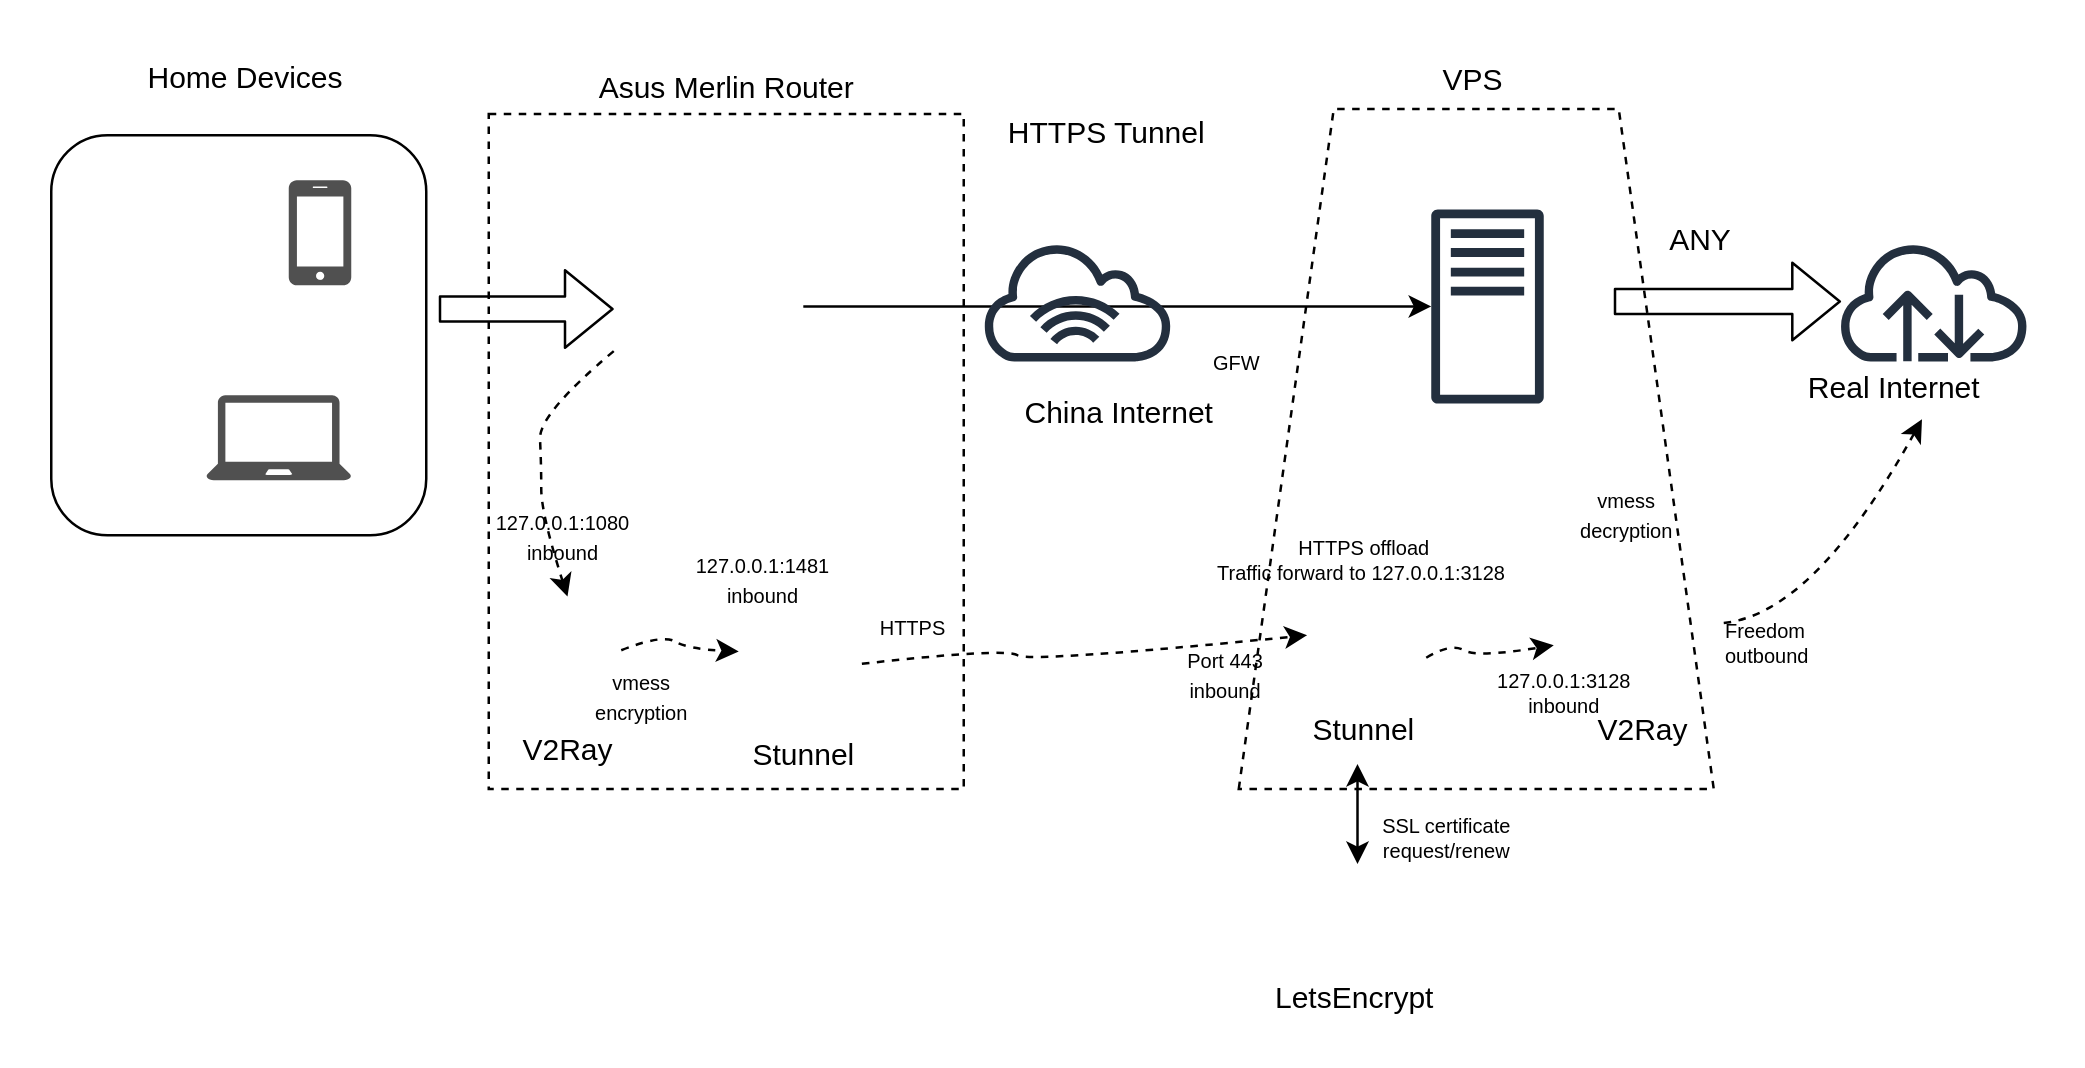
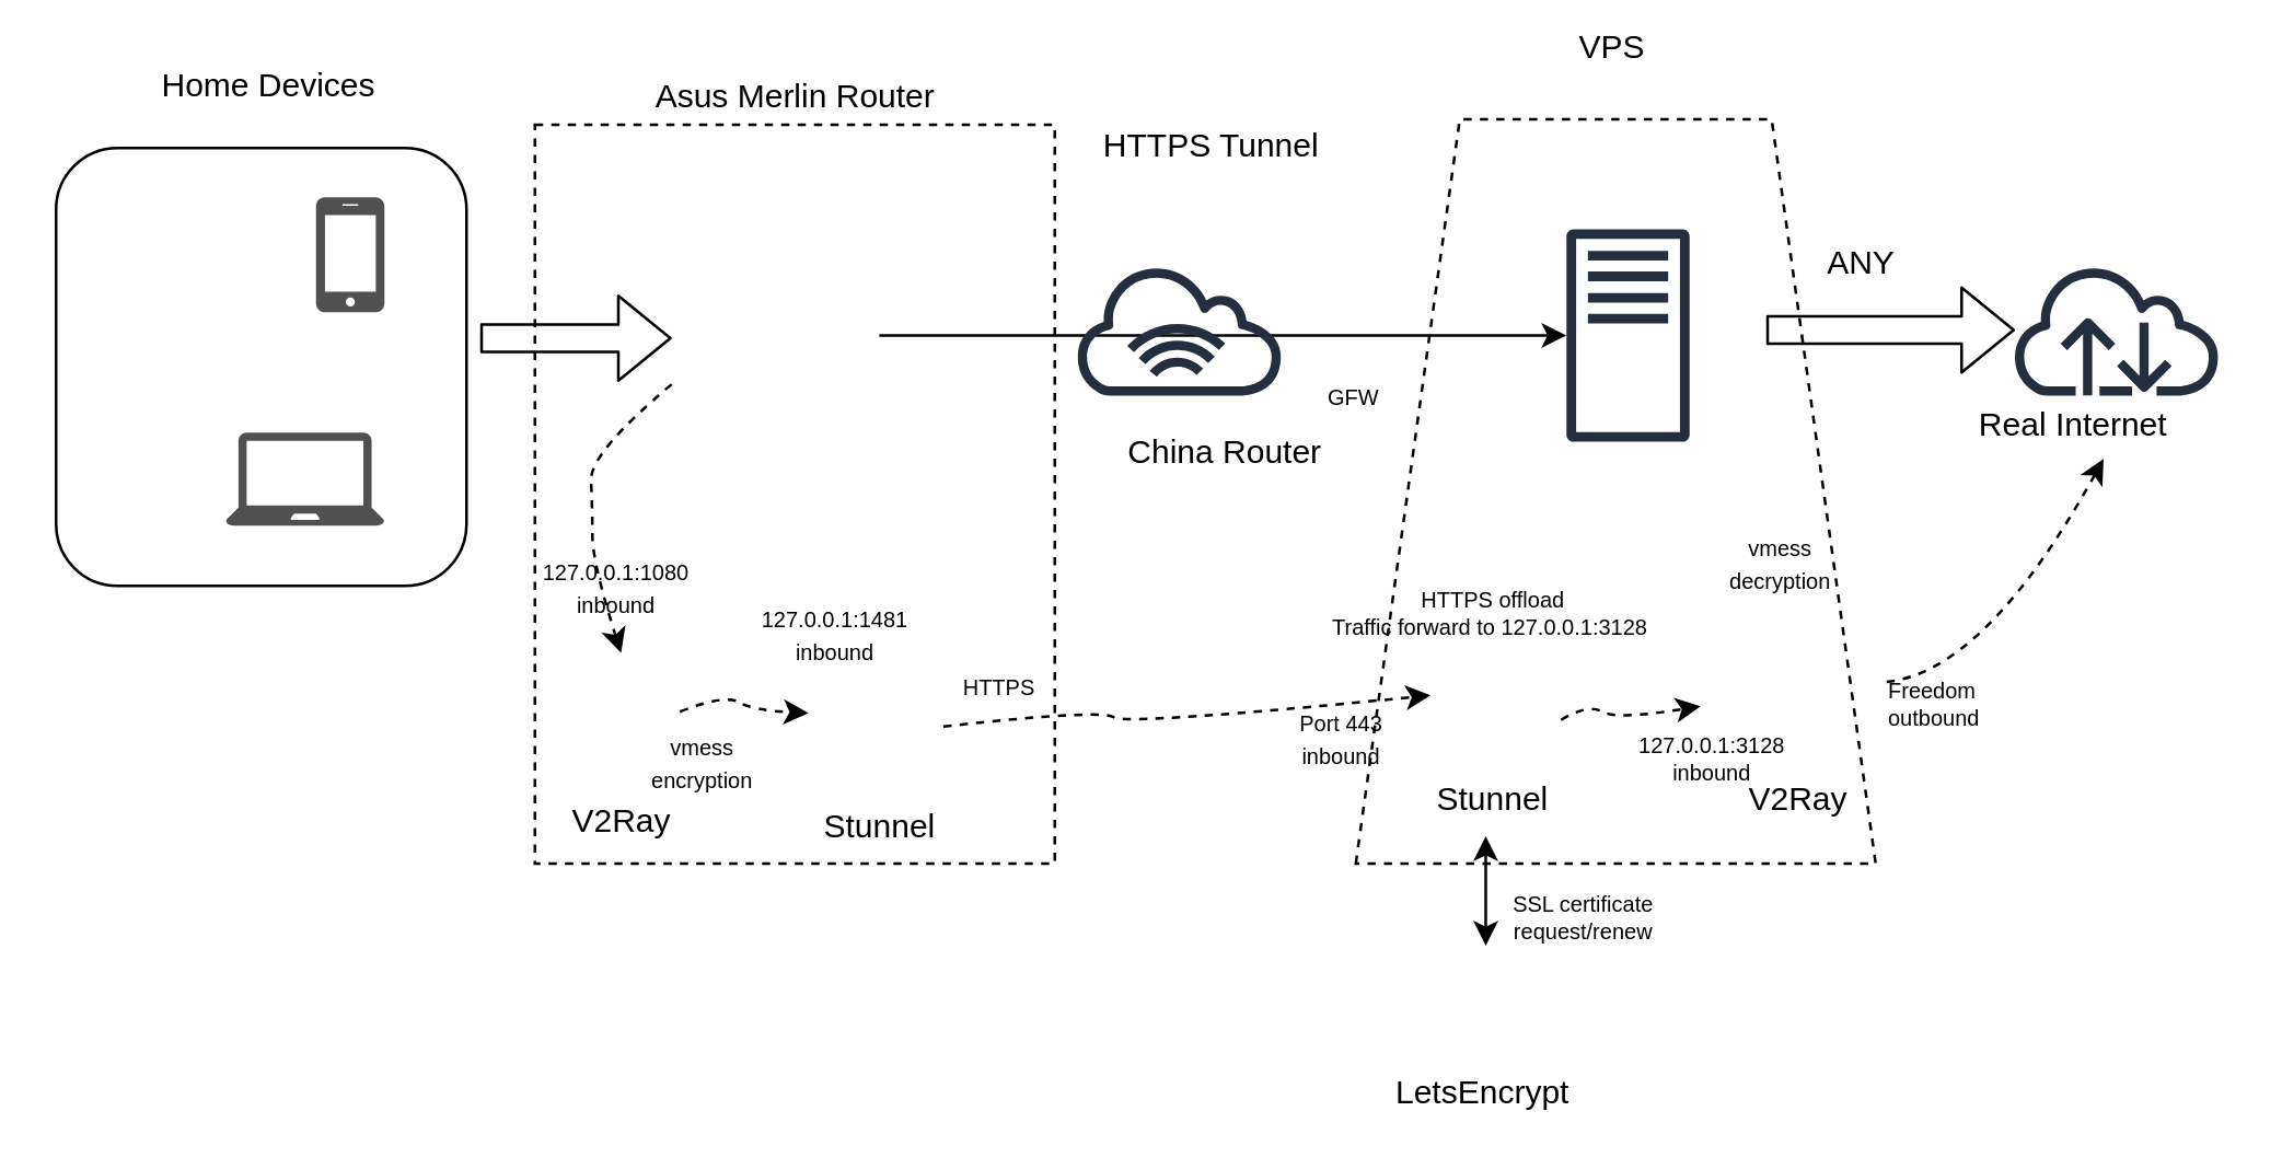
  <mxCell id="0" />
  <mxCell id="1" parent="0" />
  <mxCell id="2" value="" style="rounded=0;whiteSpace=wrap;html=1;fontSize=8;align=center;fillColor=none;dashed=1;" parent="1" vertex="1"><mxGeometry x="195" y="45" width="190" height="270" as="geometry" /></mxCell>
  <mxCell id="3" value="" style="rounded=1;whiteSpace=wrap;html=1;fillColor=none;" vertex="1" parent="1"><mxGeometry x="20" y="53.5" width="150" height="160" as="geometry" /></mxCell>
  <mxCell id="4" value="" style="shape=trapezoid;perimeter=trapezoidPerimeter;whiteSpace=wrap;html=1;dashed=1;fillColor=none;fontSize=8;align=center;" parent="1" vertex="1"><mxGeometry x="495" y="43" width="190" height="272" as="geometry" /></mxCell>
  <mxCell id="5" value="" style="outlineConnect=0;fontColor=#232F3E;gradientColor=none;fillColor=#232F3E;strokeColor=none;dashed=0;verticalLabelPosition=bottom;verticalAlign=top;align=center;html=1;fontSize=12;fontStyle=0;aspect=fixed;pointerEvents=1;shape=mxgraph.aws4.traditional_server;" parent="1" vertex="1"><mxGeometry x="572" y="83" width="45" height="78" as="geometry" /></mxCell>
  <mxCell id="6" value="" style="outlineConnect=0;fontColor=#232F3E;gradientColor=none;fillColor=#232F3E;strokeColor=none;dashed=0;verticalLabelPosition=bottom;verticalAlign=top;align=center;html=1;fontSize=12;fontStyle=0;aspect=fixed;pointerEvents=1;shape=mxgraph.aws4.internet;" parent="1" vertex="1"><mxGeometry x="734" y="96" width="78" height="48" as="geometry" /></mxCell>
  <mxCell id="7" value="" style="shape=image;html=1;verticalAlign=top;verticalLabelPosition=bottom;labelBackgroundColor=#ffffff;imageAspect=0;aspect=fixed;image=https://cdn3.iconfinder.com/data/icons/logos-and-brands-adobe/512/120_Expedited_Ssl-128.png" parent="1" vertex="1"><mxGeometry x="521" y="233" width="48" height="48" as="geometry" /></mxCell>
  <mxCell id="8" value="" style="endArrow=classic;html=1;" parent="1" target="5" edge="1"><mxGeometry width="50" height="50" relative="1" as="geometry"><mxPoint x="320.821" y="122" as="sourcePoint" /><mxPoint x="625" y="124" as="targetPoint" /></mxGeometry></mxCell>
  <mxCell id="9" value="" style="outlineConnect=0;fontColor=#232F3E;gradientColor=none;fillColor=#232F3E;strokeColor=none;dashed=0;verticalLabelPosition=bottom;verticalAlign=top;align=center;html=1;fontSize=12;fontStyle=0;aspect=fixed;pointerEvents=1;shape=mxgraph.aws4.internet_alt1;" parent="1" vertex="1"><mxGeometry x="391.5" y="96" width="78" height="48" as="geometry" /></mxCell>
  <mxCell id="10" value="" style="shape=flexArrow;endArrow=classic;html=1;" parent="1" target="6" edge="1"><mxGeometry width="50" height="50" relative="1" as="geometry"><mxPoint x="645" y="120" as="sourcePoint" /><mxPoint x="725" y="119" as="targetPoint" /></mxGeometry></mxCell>
  <mxCell id="11" value="HTTPS Tunnel" style="text;html=1;strokeColor=none;fillColor=none;align=center;verticalAlign=middle;whiteSpace=wrap;rounded=0;" parent="1" vertex="1"><mxGeometry x="400" y="43" width="85" height="20" as="geometry" /></mxCell>
  <mxCell id="12" value="ANY" style="text;html=1;strokeColor=none;fillColor=none;align=center;verticalAlign=middle;whiteSpace=wrap;rounded=0;" parent="1" vertex="1"><mxGeometry x="660" y="86" width="40" height="20" as="geometry" /></mxCell>
  <mxCell id="13" value="&lt;font style=&quot;font-size: 8px&quot;&gt;Port 443&lt;br&gt;inbound&lt;/font&gt;" style="text;html=1;strokeColor=none;fillColor=none;align=center;verticalAlign=middle;whiteSpace=wrap;rounded=0;fontSize=10;" parent="1" vertex="1"><mxGeometry x="465" y="259" width="50" height="19" as="geometry" /></mxCell>
  <mxCell id="14" value="" style="curved=1;endArrow=classic;html=1;dashed=1;" parent="1" edge="1"><mxGeometry width="50" height="50" relative="1" as="geometry"><mxPoint x="570" y="262.5" as="sourcePoint" /><mxPoint x="621" y="257.492" as="targetPoint" /><Array as="points"><mxPoint x="580" y="256.5" /><mxPoint x="590" y="262.5" /></Array></mxGeometry></mxCell>
  <mxCell id="15" value="Stunnel" style="text;html=1;fontSize=12;" parent="1" vertex="1"><mxGeometry x="523" y="278" width="40" height="20" as="geometry" /></mxCell>
  <mxCell id="16" value="HTTPS offload&lt;br style=&quot;font-size: 8px;&quot;&gt;Traffic forward to 127.0.0.1:3128&amp;nbsp;" style="text;html=1;fontSize=8;align=center;" parent="1" vertex="1"><mxGeometry x="485" y="208" width="120" height="30" as="geometry" /></mxCell>
  <mxCell id="17" value="V2Ray" style="text;html=1;fontSize=12;" parent="1" vertex="1"><mxGeometry x="637" y="278" width="40" height="20" as="geometry" /></mxCell>
  <mxCell id="18" value="127.0.0.1:3128&lt;br&gt;inbound" style="text;html=1;fontSize=8;align=center;" parent="1" vertex="1"><mxGeometry x="590" y="261" width="70" height="30" as="geometry" /></mxCell>
  <mxCell id="19" value="" style="curved=1;endArrow=classic;html=1;dashed=1;entryX=0.627;entryY=1.107;entryDx=0;entryDy=0;entryPerimeter=0;" parent="1" target="28" edge="1"><mxGeometry width="50" height="50" relative="1" as="geometry"><mxPoint x="689" y="248.6" as="sourcePoint" /><mxPoint x="775" y="155" as="targetPoint" /><Array as="points"><mxPoint x="725" y="245" /></Array></mxGeometry></mxCell>
- <mxCell id="20" value="&lt;font style=&quot;font-size: 12px&quot;&gt;VPS&lt;/font&gt;" style="text;html=1;strokeColor=none;fillColor=none;align=center;verticalAlign=middle;whiteSpace=wrap;rounded=0;fontSize=10;" parent="1" vertex="1"><mxGeometry x="564" y="22" width="50" height="20" as="geometry" /></mxCell>
+ <mxCell id="20" value="&lt;font style=&quot;font-size: 12px&quot;&gt;VPS&lt;/font&gt;" style="text;html=1;strokeColor=none;fillColor=none;align=center;verticalAlign=middle;whiteSpace=wrap;rounded=0;fontSize=10;" parent="1" vertex="1"><mxGeometry x="564" y="7" width="50" height="20" as="geometry" /></mxCell>
  <mxCell id="21" value="GFW" style="shape=image;html=1;verticalAlign=top;verticalLabelPosition=bottom;labelBackgroundColor=#ffffff;imageAspect=0;aspect=fixed;image=https://cdn0.iconfinder.com/data/icons/elysium-icons/24/Wall.png;fontSize=8;align=center;" parent="1" vertex="1"><mxGeometry x="479" y="105" width="29" height="29" as="geometry" /></mxCell>
  <mxCell id="22" value="Freedom&lt;br&gt;outbound" style="text;html=1;fontSize=8;" parent="1" vertex="1"><mxGeometry x="687.5" y="241" width="70" height="20" as="geometry" /></mxCell>
  <mxCell id="23" value="" style="shape=image;html=1;verticalAlign=top;verticalLabelPosition=bottom;labelBackgroundColor=#ffffff;imageAspect=0;aspect=fixed;image=https://cdn4.iconfinder.com/data/icons/education-free/512/education-school-learn-study-02-128.png;dashed=1;fillColor=none;fontSize=12;align=center;" parent="1" vertex="1"><mxGeometry x="519" y="345" width="47" height="47" as="geometry" /></mxCell>
  <mxCell id="24" value="" style="endArrow=classic;startArrow=classic;html=1;fontSize=12;" parent="1" source="23" edge="1"><mxGeometry width="50" height="50" relative="1" as="geometry"><mxPoint x="542.5" y="345" as="sourcePoint" /><mxPoint x="542.5" y="305" as="targetPoint" /></mxGeometry></mxCell>
  <mxCell id="25" value="LetsEncrypt" style="text;html=1;fontSize=12;" parent="1" vertex="1"><mxGeometry x="508" y="385" width="40" height="20" as="geometry" /></mxCell>
  <mxCell id="26" value="SSL certificate &lt;br style=&quot;font-size: 8px;&quot;&gt;request/renew" style="text;html=1;strokeColor=none;fillColor=none;align=center;verticalAlign=middle;whiteSpace=wrap;rounded=0;fontSize=8;" parent="1" vertex="1"><mxGeometry x="542.5" y="325" width="71" height="19" as="geometry" /></mxCell>
- <mxCell id="27" value="China Internet" style="text;html=1;strokeColor=none;fillColor=none;align=center;verticalAlign=middle;whiteSpace=wrap;rounded=0;" parent="1" vertex="1"><mxGeometry x="405" y="155" width="85" height="20" as="geometry" /></mxCell>
+ <mxCell id="27" value="China Router" style="text;html=1;strokeColor=none;fillColor=none;align=center;verticalAlign=middle;whiteSpace=wrap;rounded=0;" parent="1" vertex="1"><mxGeometry x="405" y="155" width="85" height="20" as="geometry" /></mxCell>
  <mxCell id="28" value="Real Internet" style="text;html=1;strokeColor=none;fillColor=none;align=center;verticalAlign=middle;whiteSpace=wrap;rounded=0;" parent="1" vertex="1"><mxGeometry x="715" y="145" width="85" height="20" as="geometry" /></mxCell>
  <mxCell id="29" value="" style="shape=image;html=1;verticalAlign=top;verticalLabelPosition=bottom;labelBackgroundColor=#ffffff;imageAspect=0;aspect=fixed;image=https://cdn1.iconfinder.com/data/icons/computer-hardware-line-vol-1/52/device__electronic__signal__wifi__wireless__connection__router-128.png" vertex="1" parent="1"><mxGeometry x="245" y="75.5" width="70" height="70" as="geometry" /></mxCell>
  <mxCell id="30" value="" style="shape=image;html=1;verticalAlign=top;verticalLabelPosition=bottom;labelBackgroundColor=#ffffff;imageAspect=0;aspect=fixed;image=https://cdn1.iconfinder.com/data/icons/social-network-15/512/vimeo-128.png" vertex="1" parent="1"><mxGeometry x="205" y="238" width="43" height="43" as="geometry" /></mxCell>
  <mxCell id="31" value="" style="shape=image;html=1;verticalAlign=top;verticalLabelPosition=bottom;labelBackgroundColor=#ffffff;imageAspect=0;aspect=fixed;image=https://cdn3.iconfinder.com/data/icons/logos-and-brands-adobe/512/120_Expedited_Ssl-128.png" vertex="1" parent="1"><mxGeometry x="295" y="235.5" width="48" height="48" as="geometry" /></mxCell>
  <mxCell id="32" value="" style="pointerEvents=1;shadow=0;dashed=0;html=1;strokeColor=none;fillColor=#505050;labelPosition=center;verticalLabelPosition=bottom;verticalAlign=top;outlineConnect=0;align=center;shape=mxgraph.office.devices.cell_phone_iphone_standalone;" vertex="1" parent="1"><mxGeometry x="115" y="71.5" width="25" height="42" as="geometry" /></mxCell>
  <mxCell id="33" value="" style="shape=image;html=1;verticalAlign=top;verticalLabelPosition=bottom;labelBackgroundColor=#ffffff;imageAspect=0;aspect=fixed;image=https://cdn4.iconfinder.com/data/icons/cc_mono_icon_set/blacks/48x48/game_pad.png" vertex="1" parent="1"><mxGeometry x="28" y="92.5" width="48" height="48" as="geometry" /></mxCell>
  <mxCell id="34" value="" style="pointerEvents=1;shadow=0;dashed=0;html=1;strokeColor=none;fillColor=#505050;labelPosition=center;verticalLabelPosition=bottom;verticalAlign=top;outlineConnect=0;align=center;shape=mxgraph.office.devices.laptop;" vertex="1" parent="1"><mxGeometry x="82" y="157.5" width="58" height="34" as="geometry" /></mxCell>
  <mxCell id="35" value="&lt;font style=&quot;font-size: 12px&quot;&gt;Home Devices&lt;/font&gt;" style="text;html=1;strokeColor=none;fillColor=none;align=center;verticalAlign=middle;whiteSpace=wrap;rounded=0;fontSize=10;" vertex="1" parent="1"><mxGeometry x="53" y="20.5" width="90" height="20" as="geometry" /></mxCell>
  <mxCell id="36" value="" style="shape=image;html=1;verticalAlign=top;verticalLabelPosition=bottom;labelBackgroundColor=#ffffff;imageAspect=0;aspect=fixed;image=https://cdn1.iconfinder.com/data/icons/random-crafticons/48/misc-_wifi_-128.png;fillColor=none;" vertex="1" parent="1"><mxGeometry x="187" y="94.5" width="29" height="29" as="geometry" /></mxCell>
  <mxCell id="37" value="" style="shape=flexArrow;endArrow=classic;html=1;" edge="1" parent="1"><mxGeometry width="50" height="50" relative="1" as="geometry"><mxPoint x="175" y="123" as="sourcePoint" /><mxPoint x="245" y="123" as="targetPoint" /></mxGeometry></mxCell>
  <mxCell id="38" value="" style="curved=1;endArrow=classic;html=1;dashed=1;entryX=0.5;entryY=0;entryDx=0;entryDy=0;" edge="1" parent="1" source="29" target="30"><mxGeometry width="50" height="50" relative="1" as="geometry"><mxPoint x="195" y="335" as="sourcePoint" /><mxPoint x="246" y="329.992" as="targetPoint" /><Array as="points"><mxPoint x="215" y="165" /><mxPoint x="216" y="185" /><mxPoint x="216" y="205" /></Array></mxGeometry></mxCell>
  <mxCell id="39" value="&lt;font style=&quot;font-size: 8px&quot;&gt;127.0.0.1:1080&lt;br&gt;inbound&lt;/font&gt;" style="text;html=1;strokeColor=none;fillColor=none;align=center;verticalAlign=middle;whiteSpace=wrap;rounded=0;fontSize=10;" vertex="1" parent="1"><mxGeometry x="195" y="204" width="60" height="19" as="geometry" /></mxCell>
  <mxCell id="40" value="" style="curved=1;endArrow=classic;html=1;dashed=1;exitX=1;exitY=0.5;exitDx=0;exitDy=0;" edge="1" parent="1" source="30"><mxGeometry width="50" height="50" relative="1" as="geometry"><mxPoint x="254.5" y="259" as="sourcePoint" /><mxPoint x="295" y="260" as="targetPoint" /><Array as="points"><mxPoint x="264.5" y="253" /><mxPoint x="274.5" y="259" /></Array></mxGeometry></mxCell>
  <mxCell id="41" value="&lt;span style=&quot;font-size: 8px&quot;&gt;vmess &lt;br&gt;encryption&lt;/span&gt;" style="text;html=1;strokeColor=none;fillColor=none;align=center;verticalAlign=middle;whiteSpace=wrap;rounded=0;fontSize=10;" vertex="1" parent="1"><mxGeometry x="226.5" y="268.5" width="59" height="19" as="geometry" /></mxCell>
  <mxCell id="42" value="V2Ray" style="text;html=1;fontSize=12;" vertex="1" parent="1"><mxGeometry x="206.5" y="286" width="40" height="20" as="geometry" /></mxCell>
  <mxCell id="43" value="&lt;font style=&quot;font-size: 8px&quot;&gt;127.0.0.1:1481&lt;br&gt;inbound&lt;/font&gt;" style="text;html=1;strokeColor=none;fillColor=none;align=center;verticalAlign=middle;whiteSpace=wrap;rounded=0;fontSize=10;" vertex="1" parent="1"><mxGeometry x="275" y="221" width="60" height="19" as="geometry" /></mxCell>
  <mxCell id="44" value="" style="curved=1;endArrow=classic;html=1;dashed=1;exitX=1.026;exitY=0.613;exitDx=0;exitDy=0;exitPerimeter=0;entryX=0.028;entryY=0.427;entryDx=0;entryDy=0;entryPerimeter=0;" edge="1" parent="1" source="31" target="7"><mxGeometry width="50" height="50" relative="1" as="geometry"><mxPoint x="385" y="265" as="sourcePoint" /><mxPoint x="432" y="265.5" as="targetPoint" /><Array as="points"><mxPoint x="401.5" y="258.5" /><mxPoint x="411.5" y="264.5" /></Array></mxGeometry></mxCell>
  <mxCell id="45" value="Stunnel" style="text;html=1;fontSize=12;" vertex="1" parent="1"><mxGeometry x="299" y="287.5" width="40" height="20" as="geometry" /></mxCell>
  <mxCell id="46" value="&lt;span style=&quot;font-size: 8px&quot;&gt;HTTPS&lt;/span&gt;" style="text;html=1;strokeColor=none;fillColor=none;align=center;verticalAlign=middle;whiteSpace=wrap;rounded=0;fontSize=10;" vertex="1" parent="1"><mxGeometry x="345" y="240" width="40" height="19" as="geometry" /></mxCell>
  <mxCell id="47" value="" style="shape=image;html=1;verticalAlign=top;verticalLabelPosition=bottom;labelBackgroundColor=#ffffff;imageAspect=0;aspect=fixed;image=https://cdn1.iconfinder.com/data/icons/social-network-15/512/vimeo-128.png" vertex="1" parent="1"><mxGeometry x="627.5" y="225.5" width="43" height="43" as="geometry" /></mxCell>
  <mxCell id="48" value="&lt;span style=&quot;font-size: 8px&quot;&gt;vmess &lt;br&gt;decryption&lt;/span&gt;" style="text;html=1;strokeColor=none;fillColor=none;align=center;verticalAlign=middle;whiteSpace=wrap;rounded=0;fontSize=10;" vertex="1" parent="1"><mxGeometry x="621" y="195.5" width="59" height="19" as="geometry" /></mxCell>
  <mxCell id="49" value="&lt;font style=&quot;font-size: 12px&quot;&gt;Asus Merlin Router&lt;/font&gt;" style="text;html=1;strokeColor=none;fillColor=none;align=center;verticalAlign=middle;whiteSpace=wrap;rounded=0;fontSize=10;" vertex="1" parent="1"><mxGeometry x="236" y="25" width="109" height="20" as="geometry" /></mxCell>
